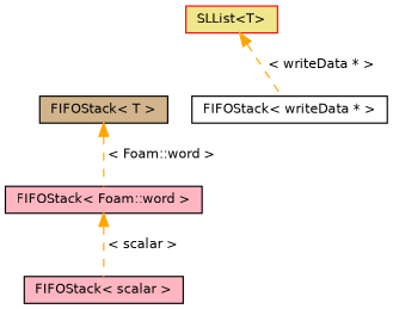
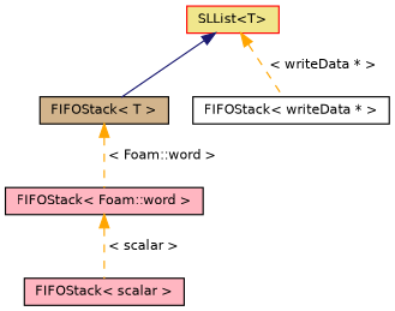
  digraph {
    node [color=black fillcolor=lightpink fontname=Helvetica fontsize=10 shape=record style=filled]
    edge [color=orange dir=back fontname=Helvetica fontsize=10 labelfontname=Helvetica labelfontsize=10 style=dashed]
    n1 [fillcolor=tan fontcolor=black height=0.2 label="FIFOStack\< T \>" width=0.4]
    n2 [height=0.2 label="FIFOStack\< Foam::word \>" width=0.4]
    n3 [height=0.2 label="FIFOStack\< scalar \>" width=0.4]
    n4 [fillcolor=white height=0.2 label="FIFOStack\< writeData * \>" width=0.4]
    n5 [color=red fillcolor=khaki height=0.2 label="SLList\<T\>" width=0.4]
    n1 -> n2 [label=" \< Foam::word \>"]
    n2 -> n3 [label=" \< scalar \>"]
+   n5 -> n1 [color=midnightblue style=solid]
    n5 -> n4 [label=" \< writeData * \>"]
  }
